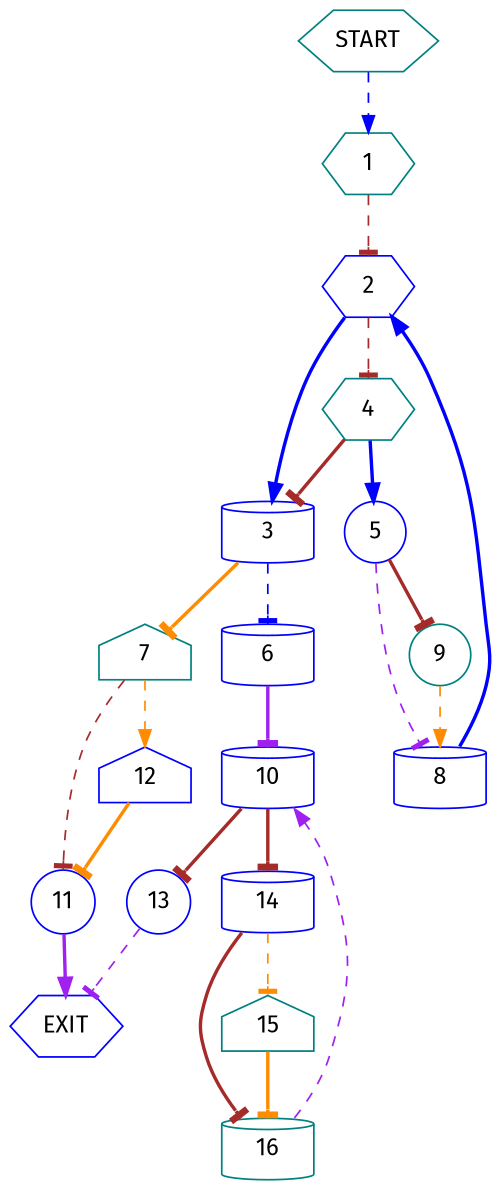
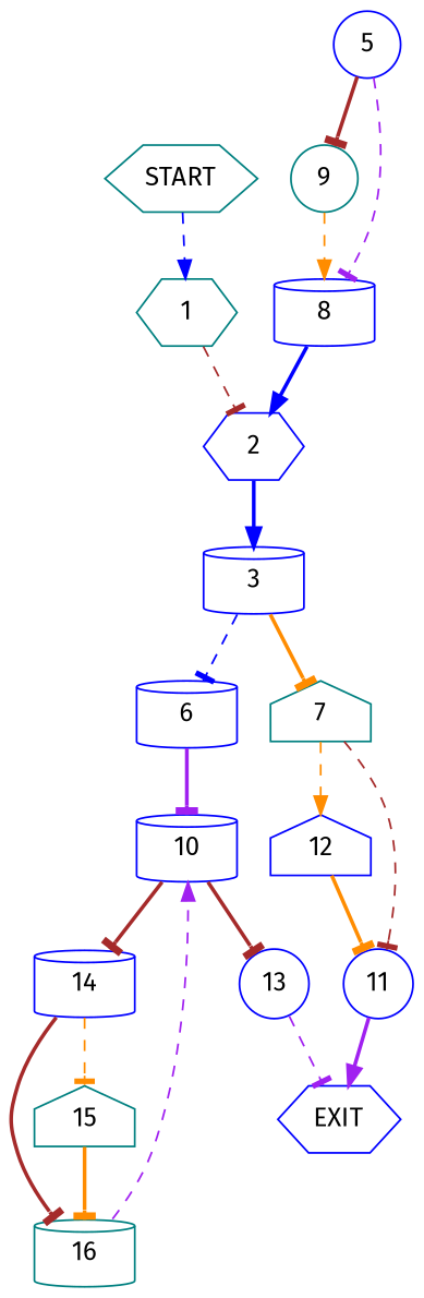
  digraph {
    fontname="Fira Sans"
    node [color=blue fontname="Fira Sans" shape=cylinder]
    edge [arrowhead=tee color=brown fontname="Fira Sans" style=bold]
    n1 [color=teal label=START shape=hexagon]
    1 [color=teal shape=hexagon]
    2 [shape=hexagon]
    n4 [label=EXIT shape=hexagon]
    3
-   4 [color=teal shape=hexagon]
    6
    7 [color=teal shape=house]
    5 [shape=circle]
    10
    11 [shape=circle]
    12 [shape=house]
    8
    9 [color=teal shape=circle]
    13 [shape=circle]
    14
    15 [color=teal shape=house]
    16 [color=teal]
    n1 -> 1 [arrowhead=normal color=blue style=dashed]
    1 -> 2 [style=dashed]
    2 -> 3 [arrowhead=normal color=blue]
-   2 -> 4 [style=dashed]
    3 -> 6 [color=blue style=dashed]
    3 -> 7 [color=darkorange]
-   4 -> 3
-   4 -> 5 [arrowhead=normal color=blue]
    6 -> 10 [color=purple]
    7 -> 11 [style=dashed]
    7 -> 12 [arrowhead=normal color=darkorange style=dashed]
    5 -> 8 [color=purple style=dashed]
    5 -> 9
    10 -> 13
    10 -> 14
    11 -> n4 [arrowhead=normal color=purple]
    12 -> 11 [color=darkorange]
    8 -> 2 [arrowhead=normal color=blue]
    9 -> 8 [arrowhead=normal color=darkorange style=dashed]
    13 -> n4 [color=purple style=dashed]
    14 -> 15 [color=darkorange style=dashed]
    14 -> 16
    15 -> 16 [color=darkorange]
    16 -> 10 [arrowhead=normal color=purple style=dashed]
  }
